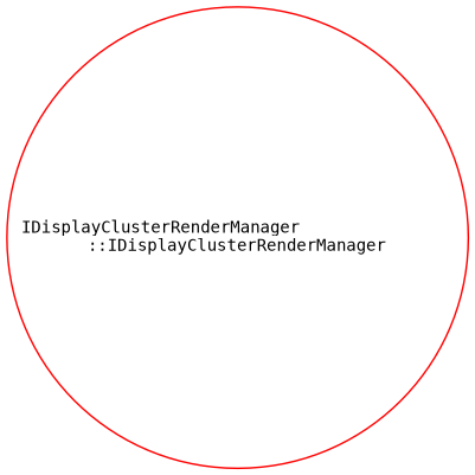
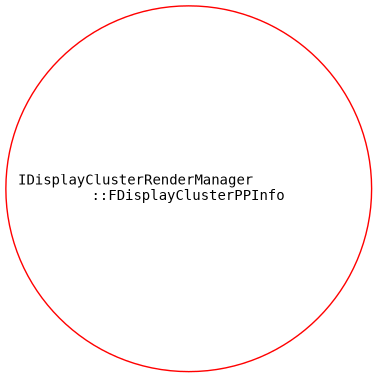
  digraph {
    rankdir=LR
    fontname="DejaVu Sans Mono"
-   n1 [color=red fillcolor=white fontname="DejaVu Sans Mono" fontsize=10 height=0.2 label="IDisplayClusterRenderManager\l::IDisplayClusterRenderManager" shape=circle style=filled width=0.4]
+   n1 [color=red fillcolor=white fontname="DejaVu Sans Mono" fontsize=10 height=0.2 label="IDisplayClusterRenderManager\l::FDisplayClusterPPInfo" shape=circle style=filled width=0.4]
  }
